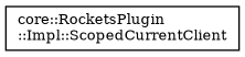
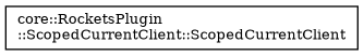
  digraph {
    rankdir=LR
    fontname="DejaVu Serif"
-   n1 [color=black fillcolor=white fontname="DejaVu Serif" fontsize=10 height=0.2 label="core::RocketsPlugin\l::Impl::ScopedCurrentClient" shape=record style=filled width=0.4]
+   n1 [color=black fillcolor=white fontname="DejaVu Serif" fontsize=10 height=0.2 label="core::RocketsPlugin\l::ScopedCurrentClient::ScopedCurrentClient" shape=record style=filled width=0.4]
  }
